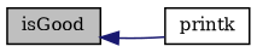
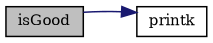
  digraph {
    rankdir=LR
    fontname="DejaVu Serif"
    node [color=black fontname="DejaVu Serif" fontsize=10 shape=record style=filled]
    n1 [fillcolor=grey75 fontcolor=black height=0.2 label=isGood width=0.4]
    n2 [fillcolor=white height=0.2 label=printk width=0.4]
-   n1 -> n2 [color=midnightblue dir=back fontname="DejaVu Serif" fontsize=10 labelfontname=Helvetica labelfontsize=10 style=solid]
+   n2 -> n1 [color=midnightblue dir=back fontname="DejaVu Serif" fontsize=10 labelfontname=Helvetica labelfontsize=10 style=solid]
  }
